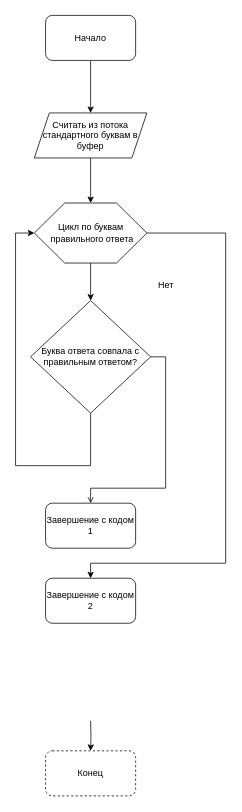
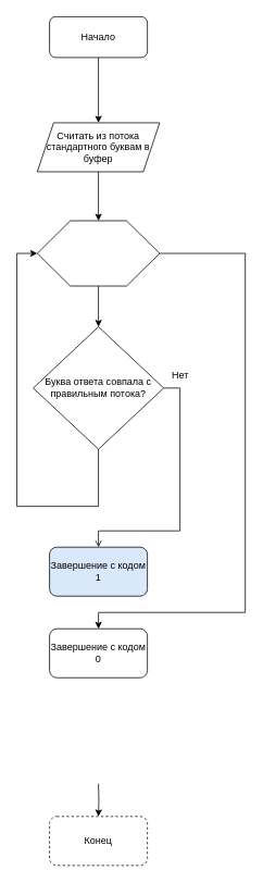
  <mxCell id="0" />
  <mxCell id="1" parent="0" />
  <mxCell id="2" style="edgeStyle=orthogonalEdgeStyle;rounded=0;orthogonalLoop=1;jettySize=auto;html=1;entryX=0.5;entryY=0;entryDx=0;entryDy=0;" parent="1" source="3" target="15" edge="1"><mxGeometry relative="1" as="geometry"><mxPoint x="120" y="-190" as="targetPoint" /></mxGeometry></mxCell>
- <mxCell id="3" value="Начало" style="rounded=1;whiteSpace=wrap;html=1;" parent="1" vertex="1"><mxGeometry x="60" y="20" width="120" height="60" as="geometry" /></mxCell>
+ <mxCell id="3" value="Начало" style="rounded=1;whiteSpace=wrap;html=1;" parent="1" vertex="1"><mxGeometry x="60" y="20" width="120" height="50" as="geometry" /></mxCell>
  <mxCell id="4" style="edgeStyle=orthogonalEdgeStyle;rounded=0;orthogonalLoop=1;jettySize=auto;html=1;entryX=0.5;entryY=0;entryDx=0;entryDy=0;exitX=0.5;exitY=1;exitDx=0;exitDy=0;" parent="1" source="15" target="10" edge="1"><mxGeometry relative="1" as="geometry"><mxPoint x="120" y="210" as="sourcePoint" /></mxGeometry></mxCell>
  <mxCell id="5" style="edgeStyle=orthogonalEdgeStyle;rounded=0;orthogonalLoop=1;jettySize=auto;html=1;entryX=0;entryY=0.5;entryDx=0;entryDy=0;" parent="1" source="7" target="10" edge="1"><mxGeometry relative="1" as="geometry"><Array as="points"><mxPoint x="120" y="620" /><mxPoint x="20" y="620" /><mxPoint x="20" y="310" /></Array></mxGeometry></mxCell>
  <mxCell id="6" style="edgeStyle=orthogonalEdgeStyle;rounded=0;orthogonalLoop=1;jettySize=auto;html=1;entryX=0.5;entryY=0;entryDx=0;entryDy=0;endArrow=open;" parent="1" source="7" target="16" edge="1"><mxGeometry relative="1" as="geometry"><Array as="points"><mxPoint x="220" y="475" /><mxPoint x="220" y="650" /><mxPoint x="120" y="650" /></Array><mxPoint x="180" y="700" as="targetPoint" /></mxGeometry></mxCell>
- <mxCell id="7" value="Буква ответа совпала с правильным ответом?" style="rhombus;whiteSpace=wrap;html=1;" parent="1" vertex="1"><mxGeometry x="40" y="400" width="160" height="150" as="geometry" /></mxCell>
+ <mxCell id="7" value="Буква ответа совпала с правильным потока?" style="rhombus;whiteSpace=wrap;html=1;" parent="1" vertex="1"><mxGeometry x="40" y="400" width="160" height="150" as="geometry" /></mxCell>
  <mxCell id="8" style="edgeStyle=orthogonalEdgeStyle;rounded=0;orthogonalLoop=1;jettySize=auto;html=1;entryX=0.5;entryY=0;entryDx=0;entryDy=0;" parent="1" source="10" target="7" edge="1"><mxGeometry relative="1" as="geometry" /></mxCell>
  <mxCell id="9" style="edgeStyle=orthogonalEdgeStyle;rounded=0;orthogonalLoop=1;jettySize=auto;html=1;entryX=0.5;entryY=0;entryDx=0;entryDy=0;" parent="1" source="10" target="17" edge="1"><mxGeometry relative="1" as="geometry"><Array as="points"><mxPoint x="300" y="310" /><mxPoint x="300" y="750" /><mxPoint x="120" y="750" /></Array><mxPoint x="180" y="800" as="targetPoint" /></mxGeometry></mxCell>
  <mxCell id="10" value="" style="verticalLabelPosition=bottom;verticalAlign=top;html=1;shape=hexagon;perimeter=hexagonPerimeter2;arcSize=6;size=0.27;" parent="1" vertex="1"><mxGeometry x="45" y="270" width="150" height="80" as="geometry" /></mxCell>
- <mxCell id="11" value="Цикл по буквам&lt;br&gt;&amp;nbsp;правильного ответа" style="text;html=1;align=center;verticalAlign=middle;resizable=0;points=[];autosize=1;strokeColor=none;fillColor=none;" parent="1" vertex="1"><mxGeometry x="55" y="295" width="130" height="30" as="geometry" /></mxCell>
- <mxCell id="12" value="Нет" style="text;html=1;align=center;verticalAlign=middle;resizable=0;points=[];autosize=1;strokeColor=none;fillColor=none;" parent="1" vertex="1"><mxGeometry x="200" y="370" width="40" height="20" as="geometry" /></mxCell>
+ <mxCell id="12" value="Нет" style="text;html=1;align=center;verticalAlign=middle;resizable=0;points=[];autosize=1;strokeColor=none;fillColor=none;" parent="1" vertex="1"><mxGeometry x="200" y="450" width="40" height="20" as="geometry" /></mxCell>
  <mxCell id="13" style="edgeStyle=orthogonalEdgeStyle;rounded=0;orthogonalLoop=1;jettySize=auto;html=1;entryX=0.5;entryY=0;entryDx=0;entryDy=0;" parent="1" target="14" edge="1"><mxGeometry relative="1" as="geometry"><mxPoint x="120" y="960" as="sourcePoint" /></mxGeometry></mxCell>
  <mxCell id="14" value="Конец" style="rounded=1;whiteSpace=wrap;html=1;dashed=1;" parent="1" vertex="1"><mxGeometry x="60" y="1000" width="120" height="60" as="geometry" /></mxCell>
  <mxCell id="15" value="&lt;span&gt;Считать из потока стандартного буквам в буфер&lt;/span&gt;" style="shape=parallelogram;perimeter=parallelogramPerimeter;whiteSpace=wrap;html=1;fixedSize=1;" parent="1" vertex="1"><mxGeometry x="45" y="150" width="150" height="60" as="geometry" /></mxCell>
- <mxCell id="16" value="Завершение с кодом 1" style="rounded=1;whiteSpace=wrap;html=1;" vertex="1" parent="1"><mxGeometry x="60" y="670" width="120" height="60" as="geometry" /></mxCell>
- <mxCell id="17" value="&lt;span&gt;Завершение с кодом 2&lt;/span&gt;" style="rounded=1;whiteSpace=wrap;html=1;" vertex="1" parent="1"><mxGeometry x="60" y="770" width="120" height="60" as="geometry" /></mxCell>
+ <mxCell id="16" value="Завершение с кодом 1" style="rounded=1;whiteSpace=wrap;html=1;fillColor=#dae8fc;" vertex="1" parent="1"><mxGeometry x="60" y="670" width="120" height="60" as="geometry" /></mxCell>
+ <mxCell id="17" value="&lt;span&gt;Завершение с кодом 0&lt;/span&gt;" style="rounded=1;whiteSpace=wrap;html=1;" vertex="1" parent="1"><mxGeometry x="60" y="770" width="120" height="60" as="geometry" /></mxCell>
